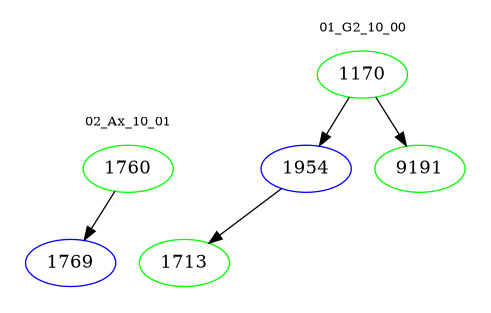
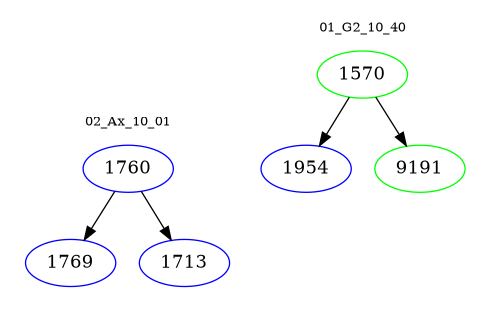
  digraph {
    node [color=green]
    edge [color=black]
-   n1 [label=1760]
-   n2 [label=1713]
+   n1 [color=blue label=1760]
+   n2 [color=blue label=1713]
    n3 [color=blue label=1769]
-   n4 [label=1170]
+   n4 [label=1570]
    n5 [color=blue label=1954]
    n6 [label=9191]
    subgraph cluster_1 {
      color=white
      fontsize=10
      label="02_Ax_10_01"
      n1
      n2
      n3
    }
    subgraph cluster_2 {
      color=white
      fontsize=10
-     label="01_G2_10_00"
+     label="01_G2_10_40"
      n4
      n5
      n6
    }
-   n5 -> n2
+   n1 -> n2
    n1 -> n3
    n4 -> n5
    n4 -> n6
  }
